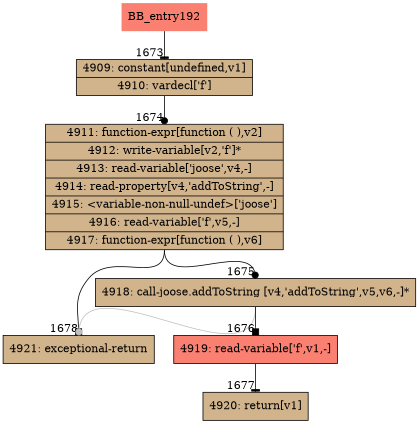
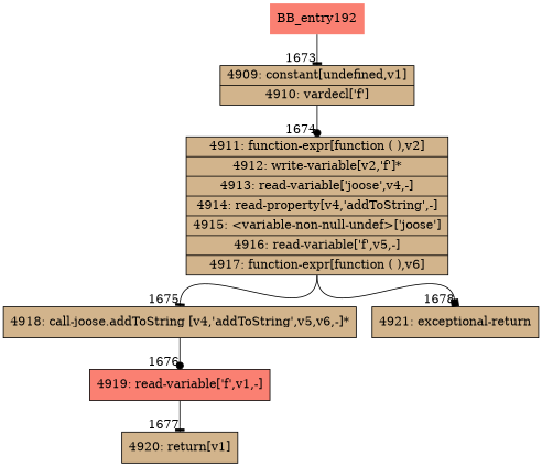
  digraph {
    rankdir=TD
    node [fillcolor=tan shape=record style=filled]
    edge [arrowhead=dot headport=n tailport=s]
    n1 [fillcolor=salmon label=BB_entry192 shape=none]
    n2 [label="{4909: constant[undefined,v1]|4910: vardecl['f']}"]
    n3 [label="{4911: function-expr[function ( ),v2]|4912: write-variable[v2,'f']*|4913: read-variable['joose',v4,-]|4914: read-property[v4,'addToString',-]|4915: \<variable-non-null-undef\>['joose']|4916: read-variable['f',v5,-]|4917: function-expr[function ( ),v6]}"]
    n4 [label="{4918: call-joose.addToString [v4,'addToString',v5,v6,-]*}"]
    n5 [label="{4921: exceptional-return}"]
    n6 [fillcolor=salmon label="{4919: read-variable['f',v1,-]}"]
    n7 [label="{4920: return[v1]}"]
    n1 -> n2 [arrowhead=tee headlabel="    1673"]
    n2 -> n3 [headlabel="      1674"]
-   n3 -> n4 [headlabel="      1675"]
+   n3 -> n4 [arrowhead=tee headlabel="      1675"]
    n3 -> n5 [arrowhead=box color=black headlabel="      1678"]
-   n4 -> n5 [color=gray]
-   n4 -> n6 [arrowhead=box headlabel="      1676"]
+   n4 -> n6 [headlabel="      1676"]
    n6 -> n7 [arrowhead=tee headlabel="      1677"]
  }
